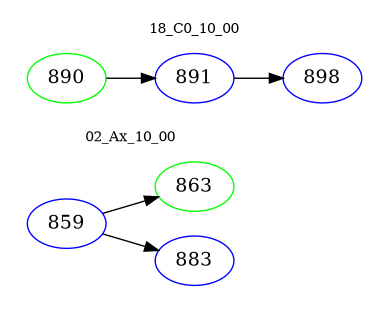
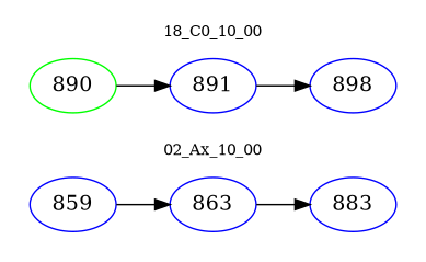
  digraph {
    rankdir=LR
    node [color=blue]
    edge [color=black]
    n1 [label=859]
    n2 [label=883]
-   n3 [color=green label=863]
+   n3 [label=863]
    n4 [label=891]
    n5 [color=green label=890]
    n6 [label=898]
    subgraph cluster_1 {
      color=white
      fontsize=10
      label="02_Ax_10_00"
      n1
      n2
      n3
    }
    subgraph cluster_2 {
      color=white
      fontsize=10
      label="18_C0_10_00"
      n4
      n5
      n6
    }
-   n1 -> n2
+   n3 -> n2
    n1 -> n3
    n4 -> n6
    n5 -> n4
  }
